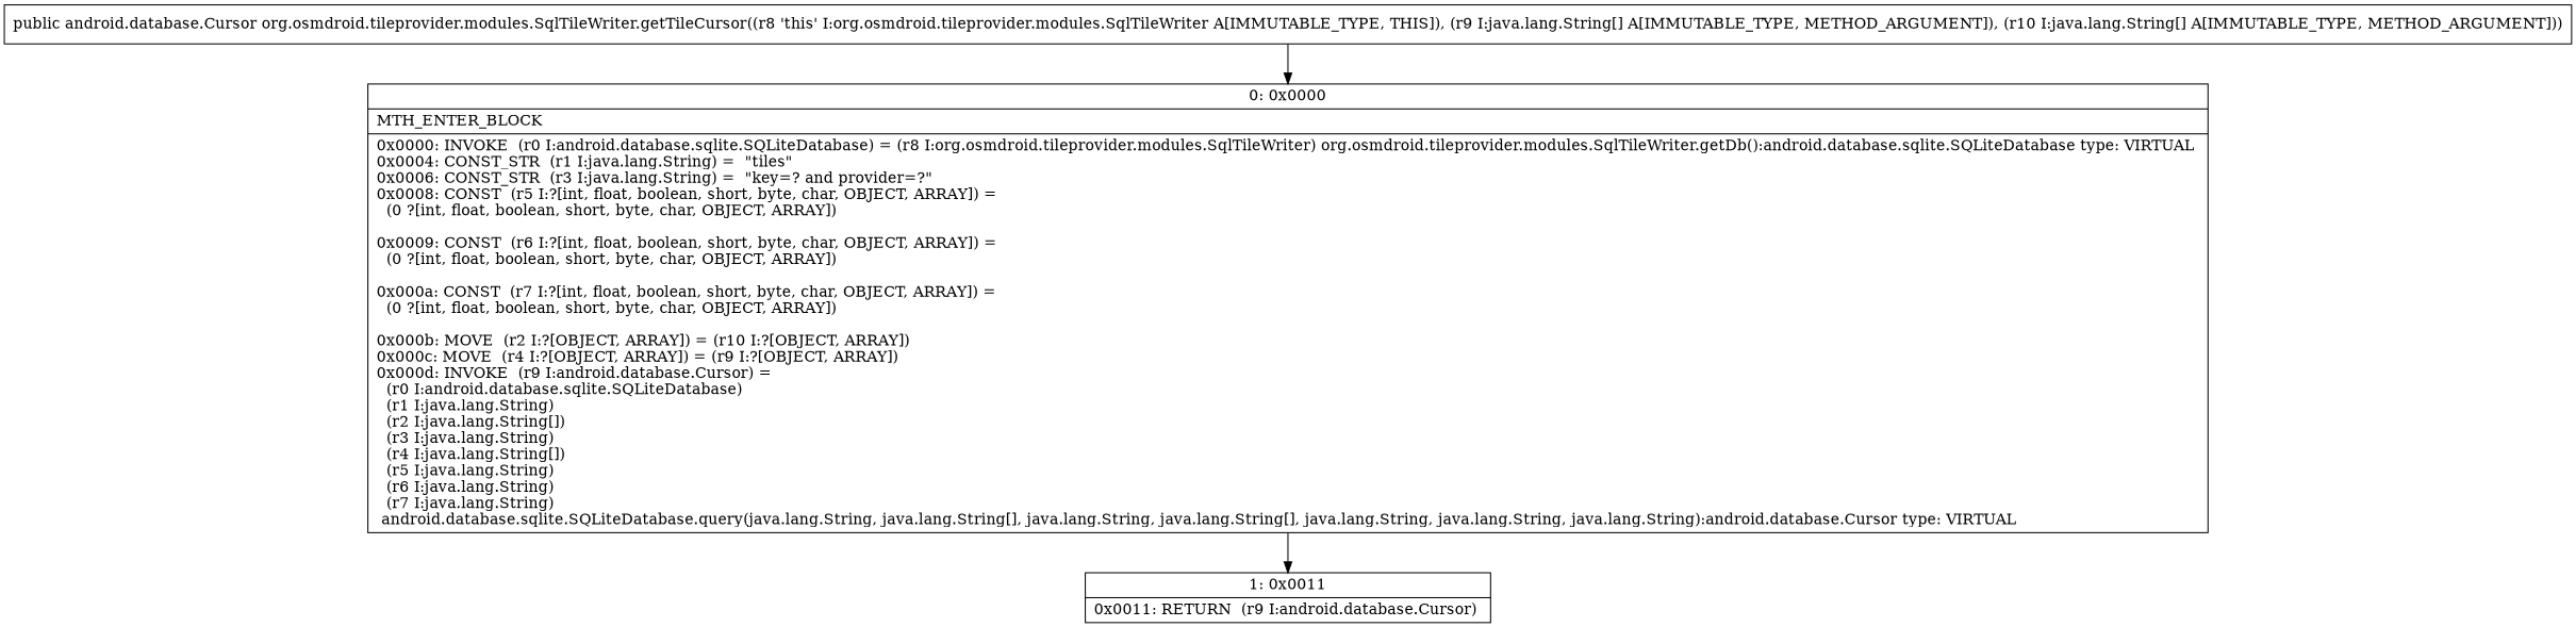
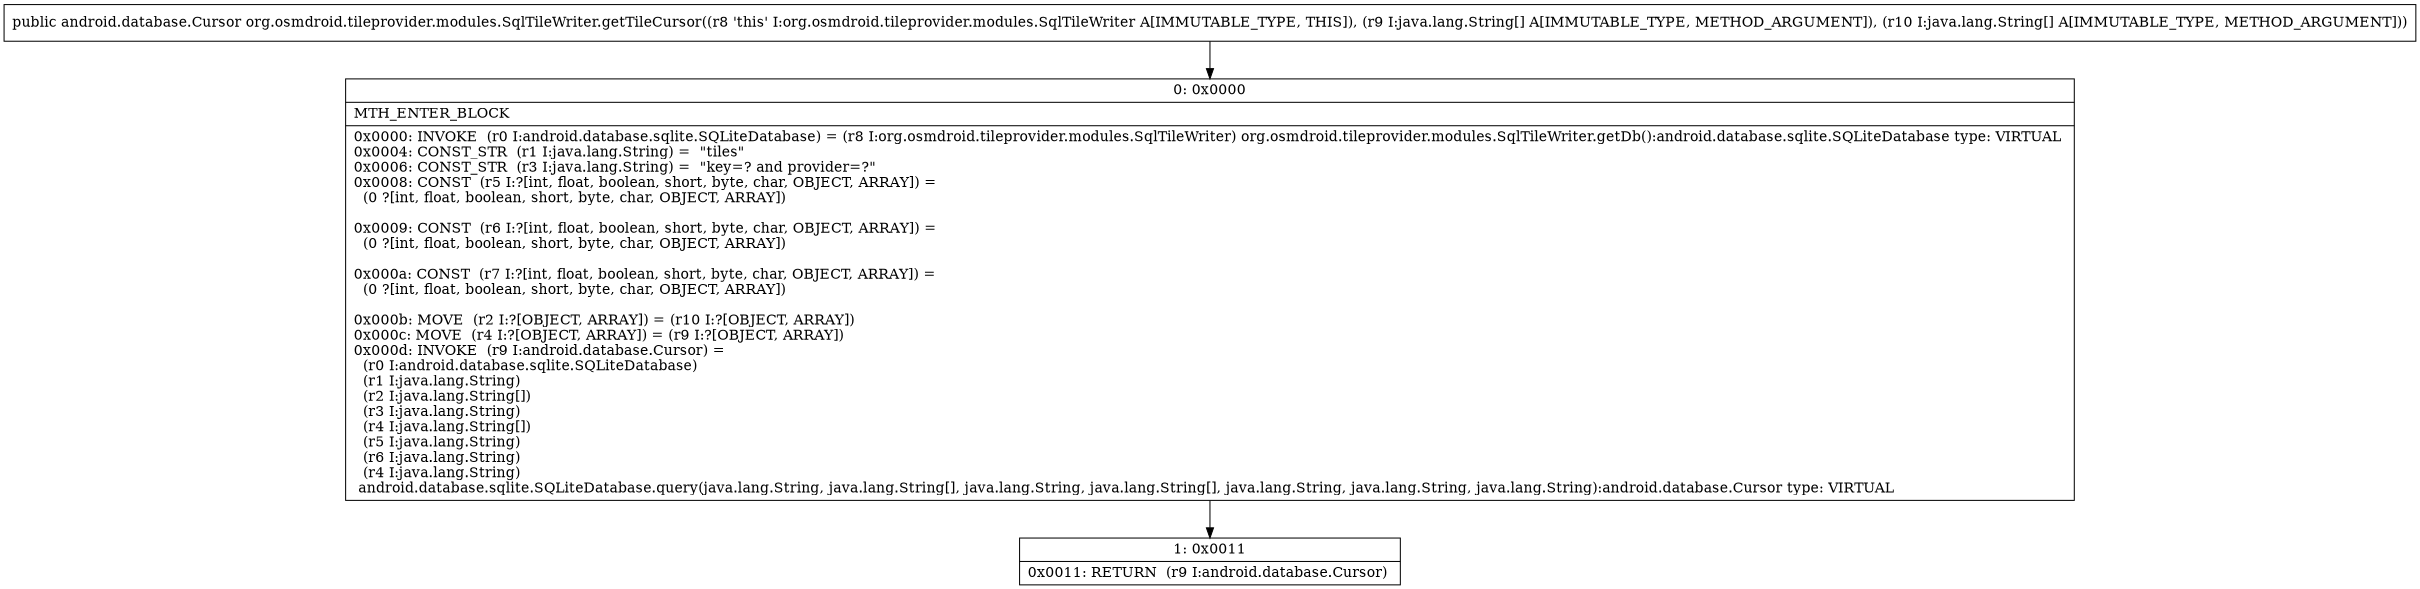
  digraph {
    node [shape=record]
-   n1 [label="{0\:\ 0x0000|MTH_ENTER_BLOCK\l|0x0000: INVOKE  (r0 I:android.database.sqlite.SQLiteDatabase) = (r8 I:org.osmdroid.tileprovider.modules.SqlTileWriter) org.osmdroid.tileprovider.modules.SqlTileWriter.getDb():android.database.sqlite.SQLiteDatabase type: VIRTUAL \l0x0004: CONST_STR  (r1 I:java.lang.String) =  \"tiles\" \l0x0006: CONST_STR  (r3 I:java.lang.String) =  \"key=? and provider=?\" \l0x0008: CONST  (r5 I:?[int, float, boolean, short, byte, char, OBJECT, ARRAY]) = \l  (0 ?[int, float, boolean, short, byte, char, OBJECT, ARRAY])\l \l0x0009: CONST  (r6 I:?[int, float, boolean, short, byte, char, OBJECT, ARRAY]) = \l  (0 ?[int, float, boolean, short, byte, char, OBJECT, ARRAY])\l \l0x000a: CONST  (r7 I:?[int, float, boolean, short, byte, char, OBJECT, ARRAY]) = \l  (0 ?[int, float, boolean, short, byte, char, OBJECT, ARRAY])\l \l0x000b: MOVE  (r2 I:?[OBJECT, ARRAY]) = (r10 I:?[OBJECT, ARRAY]) \l0x000c: MOVE  (r4 I:?[OBJECT, ARRAY]) = (r9 I:?[OBJECT, ARRAY]) \l0x000d: INVOKE  (r9 I:android.database.Cursor) = \l  (r0 I:android.database.sqlite.SQLiteDatabase)\l  (r1 I:java.lang.String)\l  (r2 I:java.lang.String[])\l  (r3 I:java.lang.String)\l  (r4 I:java.lang.String[])\l  (r5 I:java.lang.String)\l  (r6 I:java.lang.String)\l  (r7 I:java.lang.String)\l android.database.sqlite.SQLiteDatabase.query(java.lang.String, java.lang.String[], java.lang.String, java.lang.String[], java.lang.String, java.lang.String, java.lang.String):android.database.Cursor type: VIRTUAL \l}"]
+   n1 [label="{0\:\ 0x0000|MTH_ENTER_BLOCK\l|0x0000: INVOKE  (r0 I:android.database.sqlite.SQLiteDatabase) = (r8 I:org.osmdroid.tileprovider.modules.SqlTileWriter) org.osmdroid.tileprovider.modules.SqlTileWriter.getDb():android.database.sqlite.SQLiteDatabase type: VIRTUAL \l0x0004: CONST_STR  (r1 I:java.lang.String) =  \"tiles\" \l0x0006: CONST_STR  (r3 I:java.lang.String) =  \"key=? and provider=?\" \l0x0008: CONST  (r5 I:?[int, float, boolean, short, byte, char, OBJECT, ARRAY]) = \l  (0 ?[int, float, boolean, short, byte, char, OBJECT, ARRAY])\l \l0x0009: CONST  (r6 I:?[int, float, boolean, short, byte, char, OBJECT, ARRAY]) = \l  (0 ?[int, float, boolean, short, byte, char, OBJECT, ARRAY])\l \l0x000a: CONST  (r7 I:?[int, float, boolean, short, byte, char, OBJECT, ARRAY]) = \l  (0 ?[int, float, boolean, short, byte, char, OBJECT, ARRAY])\l \l0x000b: MOVE  (r2 I:?[OBJECT, ARRAY]) = (r10 I:?[OBJECT, ARRAY]) \l0x000c: MOVE  (r4 I:?[OBJECT, ARRAY]) = (r9 I:?[OBJECT, ARRAY]) \l0x000d: INVOKE  (r9 I:android.database.Cursor) = \l  (r0 I:android.database.sqlite.SQLiteDatabase)\l  (r1 I:java.lang.String)\l  (r2 I:java.lang.String[])\l  (r3 I:java.lang.String)\l  (r4 I:java.lang.String[])\l  (r5 I:java.lang.String)\l  (r6 I:java.lang.String)\l  (r4 I:java.lang.String)\l android.database.sqlite.SQLiteDatabase.query(java.lang.String, java.lang.String[], java.lang.String, java.lang.String[], java.lang.String, java.lang.String, java.lang.String):android.database.Cursor type: VIRTUAL \l}"]
    n2 [label="{1\:\ 0x0011|0x0011: RETURN  (r9 I:android.database.Cursor) \l}"]
    n3 [label="{public android.database.Cursor org.osmdroid.tileprovider.modules.SqlTileWriter.getTileCursor((r8 'this' I:org.osmdroid.tileprovider.modules.SqlTileWriter A[IMMUTABLE_TYPE, THIS]), (r9 I:java.lang.String[] A[IMMUTABLE_TYPE, METHOD_ARGUMENT]), (r10 I:java.lang.String[] A[IMMUTABLE_TYPE, METHOD_ARGUMENT])) }"]
    n1 -> n2
    n3 -> n1
  }
